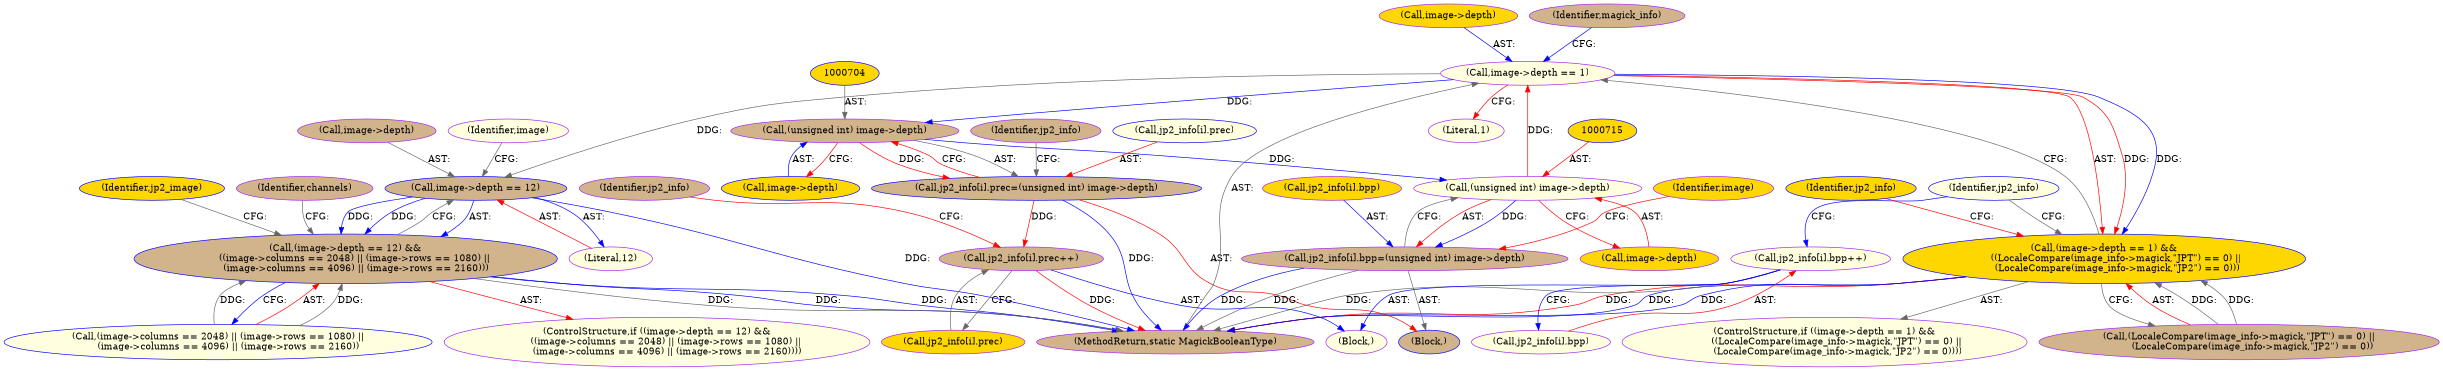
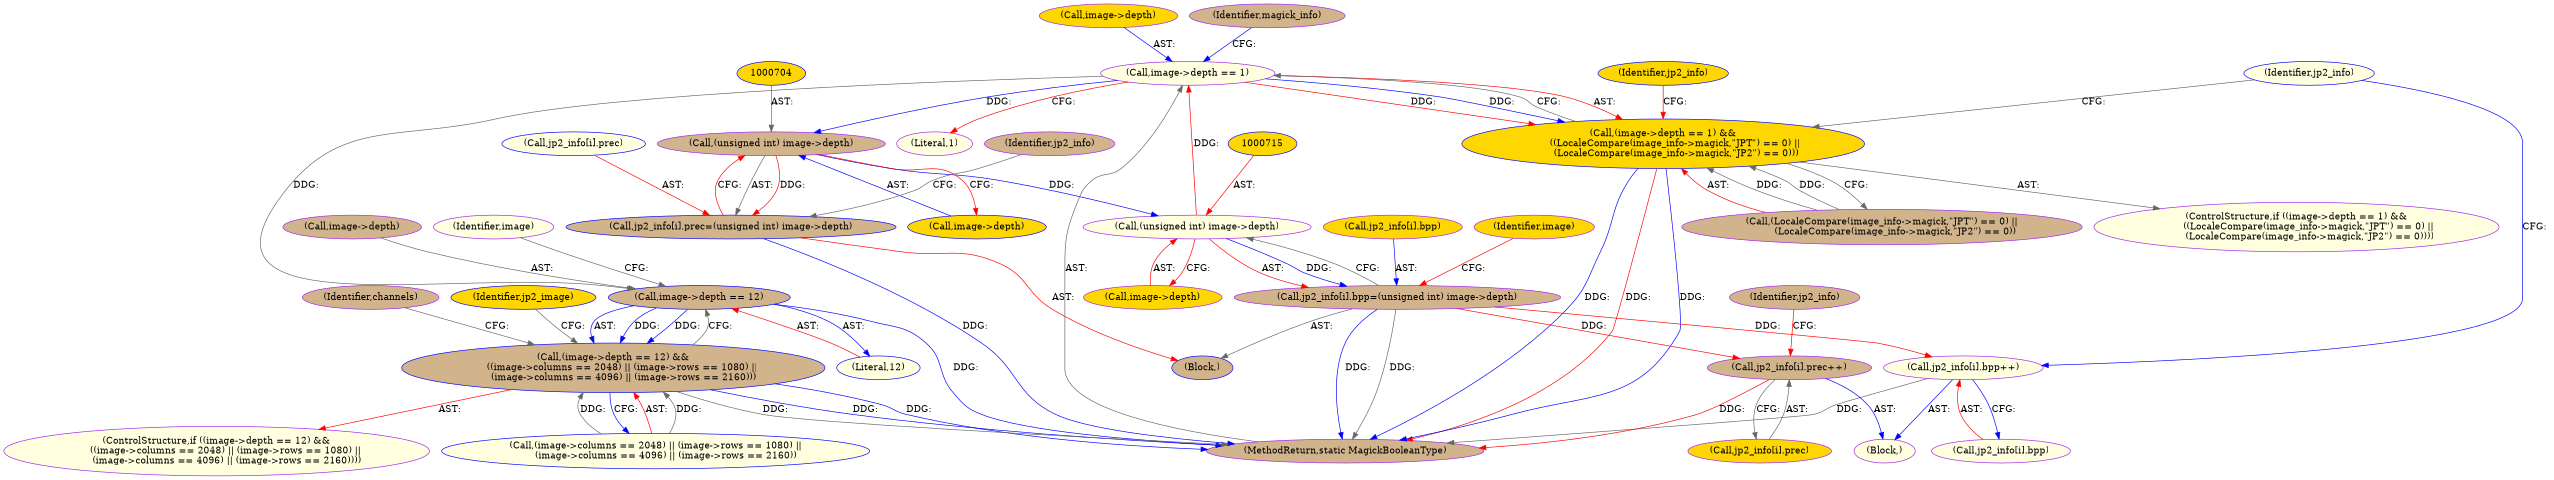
  digraph {
    node [color=purple fillcolor=tan style=filled]
    edge [color=red]
    n1 [fillcolor=lightyellow label="(Call,image->depth == 1)"]
    n2 [label="(Call,(unsigned int) image->depth)"]
    n3 [color=blue fillcolor=gold label="(Call,(image->depth == 1) &&\n        ((LocaleCompare(image_info->magick,\"JPT\") == 0) ||\n         (LocaleCompare(image_info->magick,\"JP2\") == 0)))"]
    n4 [color=blue label="(Call,image->depth == 12)"]
    n5 [fillcolor=lightyellow label="(Literal,1)"]
    n6 [fillcolor=lightyellow label="(Call,(unsigned int) image->depth)"]
    n7 [color=blue label="(Call,jp2_info[i].prec=(unsigned int) image->depth)"]
    n8 [color=blue fillcolor=gold label="(Call,image->depth)"]
    n9 [label="(MethodReturn,static MagickBooleanType)"]
    n10 [label="(Call,(LocaleCompare(image_info->magick,\"JPT\") == 0) ||\n         (LocaleCompare(image_info->magick,\"JP2\") == 0))"]
    n11 [fillcolor=lightyellow label="(ControlStructure,if ((image->depth == 1) &&\n        ((LocaleCompare(image_info->magick,\"JPT\") == 0) ||\n         (LocaleCompare(image_info->magick,\"JP2\") == 0))))"]
    n12 [color=blue label="(Call,(image->depth == 12) &&\n      ((image->columns == 2048) || (image->rows == 1080) ||\n       (image->columns == 4096) || (image->rows == 2160)))"]
-   n13 [fillcolor=lightyellow label="(Literal,12)"]
+   n13 [color=blue fillcolor=lightyellow label="(Literal,12)"]
    n14 [label="(Call,jp2_info[i].bpp=(unsigned int) image->depth)"]
    n15 [fillcolor=gold label="(Call,image->depth)"]
    n16 [color=blue label="(Block,)"]
    n17 [fillcolor=lightyellow label="(Call,jp2_info[i].bpp++)"]
    n18 [label="(Call,jp2_info[i].prec++)"]
    n19 [fillcolor=lightyellow label="(Block,)"]
    n20 [fillcolor=gold label="(Call,jp2_info[i].prec)"]
    n21 [fillcolor=lightyellow label="(Call,jp2_info[i].bpp)"]
    n22 [fillcolor=lightyellow label="(ControlStructure,if ((image->depth == 12) &&\n      ((image->columns == 2048) || (image->rows == 1080) ||\n       (image->columns == 4096) || (image->rows == 2160))))"]
    n23 [color=blue fillcolor=lightyellow label="(Call,(image->columns == 2048) || (image->rows == 1080) ||\n       (image->columns == 4096) || (image->rows == 2160))"]
    n24 [label="(Call,image->depth)"]
    n25 [label="(Identifier,jp2_info)"]
    n26 [color=blue fillcolor=lightyellow label="(Identifier,jp2_info)"]
    n27 [fillcolor=lightyellow label="(Identifier,image)"]
    n28 [fillcolor=gold label="(Call,image->depth)"]
    n29 [fillcolor=gold label="(Call,jp2_info[i].bpp)"]
    n30 [label="(Identifier,channels)"]
    n31 [color=blue fillcolor=gold label="(Identifier,jp2_image)"]
    n32 [fillcolor=gold label="(Identifier,image)"]
    n33 [color=blue fillcolor=gold label="(Identifier,jp2_info)"]
    n34 [label="(Identifier,magick_info)"]
    n35 [label="(Identifier,jp2_info)"]
    n36 [color=blue fillcolor=lightyellow label="(Call,jp2_info[i].prec)"]
    1000715 [color=blue fillcolor=gold]
    1000704 [color=blue fillcolor=gold]
    n1 -> n2 [color=blue label="DDG: "]
    n1 -> n3 [label="AST: "]
    n1 -> n3 [label="DDG: "]
    n1 -> n3 [color=blue label="DDG: "]
    n1 -> n4 [color=gray40 label="DDG: "]
    n1 -> n5 [label="CFG: "]
    n2 -> n6 [color=blue label="DDG: "]
    n2 -> n7 [color=gray40 label="AST: "]
    n2 -> n7 [label="DDG: "]
    n2 -> n8 [label="CFG: "]
    n3 -> n1 [color=gray40 label="CFG: "]
    n3 -> n9 [color=blue label="DDG: "]
    n3 -> n9 [label="DDG: "]
    n3 -> n9 [color=blue label="DDG: "]
    n3 -> n10 [color=gray40 label="CFG: "]
    n3 -> n11 [color=gray40 label="AST: "]
    n4 -> n9 [color=blue label="DDG: "]
    n4 -> n12 [color=blue label="AST: "]
    n4 -> n12 [color=blue label="DDG: "]
    n4 -> n12 [color=blue label="DDG: "]
    n4 -> n13 [color=blue label="AST: "]
    n6 -> n1 [label="DDG: "]
    n6 -> n14 [label="AST: "]
    n6 -> n14 [color=blue label="DDG: "]
    n6 -> n15 [label="CFG: "]
    n7 -> n2 [label="CFG: "]
    n7 -> n9 [color=blue label="DDG: "]
    n7 -> n16 [label="AST: "]
-   n7 -> n18 [label="DDG: "]
+   n14 -> n18 [label="DDG: "]
    n8 -> n2 [color=blue label="AST: "]
    n9 -> n1 [color=gray40 label="AST: "]
    n10 -> n3 [label="AST: "]
    n10 -> n3 [color=gray40 label="DDG: "]
    n10 -> n3 [color=gray40 label="DDG: "]
    n12 -> n4 [color=gray40 label="CFG: "]
    n12 -> n9 [color=blue label="DDG: "]
    n12 -> n9 [color=blue label="DDG: "]
    n12 -> n9 [color=gray40 label="DDG: "]
    n12 -> n22 [label="AST: "]
    n12 -> n23 [color=blue label="CFG: "]
    n13 -> n4 [label="AST: "]
    n14 -> n6 [color=gray40 label="CFG: "]
    n14 -> n9 [color=gray40 label="DDG: "]
    n14 -> n9 [color=blue label="DDG: "]
    n14 -> n16 [color=gray40 label="AST: "]
+   n14 -> n17 [label="DDG: "]
    n15 -> n6 [label="AST: "]
    n17 -> n9 [color=gray40 label="DDG: "]
    n17 -> n19 [color=blue label="AST: "]
    n17 -> n21 [color=blue label="CFG: "]
    n18 -> n9 [label="DDG: "]
    n18 -> n19 [color=blue label="AST: "]
    n18 -> n20 [color=gray40 label="CFG: "]
    n20 -> n18 [color=gray40 label="AST: "]
    n21 -> n17 [label="AST: "]
    n23 -> n12 [label="AST: "]
    n23 -> n12 [color=gray40 label="DDG: "]
    n23 -> n12 [color=gray40 label="DDG: "]
    n24 -> n4 [color=gray40 label="AST: "]
    n25 -> n7 [color=gray40 label="CFG: "]
    n26 -> n3 [color=gray40 label="CFG: "]
    n26 -> n17 [color=blue label="CFG: "]
    n27 -> n4 [color=gray40 label="CFG: "]
    n28 -> n1 [color=blue label="AST: "]
    n29 -> n14 [color=blue label="AST: "]
    n30 -> n12 [color=gray40 label="CFG: "]
    n31 -> n12 [color=gray40 label="CFG: "]
    n32 -> n14 [label="CFG: "]
    n33 -> n3 [label="CFG: "]
    n34 -> n1 [color=blue label="CFG: "]
    n35 -> n18 [label="CFG: "]
    n36 -> n7 [label="AST: "]
    1000715 -> n6 [label="AST: "]
    1000704 -> n2 [color=gray40 label="AST: "]
  }
